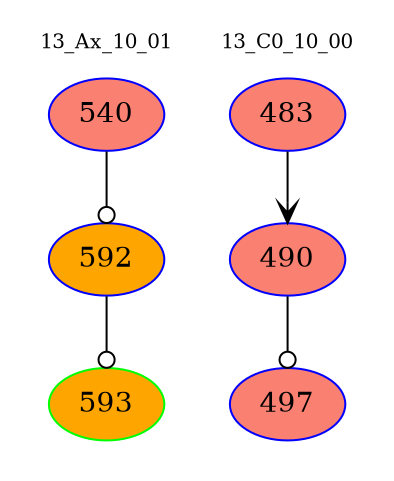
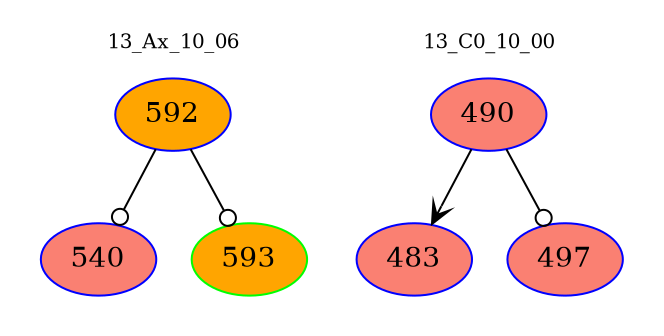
  digraph {
    node [color=blue fillcolor=salmon style=filled]
    edge [arrowhead=odot color=black]
    n1 [fillcolor=orange label=592]
    n2 [label=540]
    n3 [color=green fillcolor=orange label=593]
    n4 [label=490]
    n5 [label=483]
    n6 [label=497]
    subgraph cluster_1 {
      color=white
      fontsize=10
-     label="13_Ax_10_01"
+     label="13_Ax_10_06"
      n1
      n2
      n3
    }
    subgraph cluster_2 {
      color=white
      fontsize=10
      label="13_C0_10_00"
      n4
      n5
      n6
    }
-   n2 -> n1
+   n1 -> n2
    n1 -> n3
-   n5 -> n4 [arrowhead=vee]
+   n4 -> n5 [arrowhead=vee]
    n4 -> n6
  }
